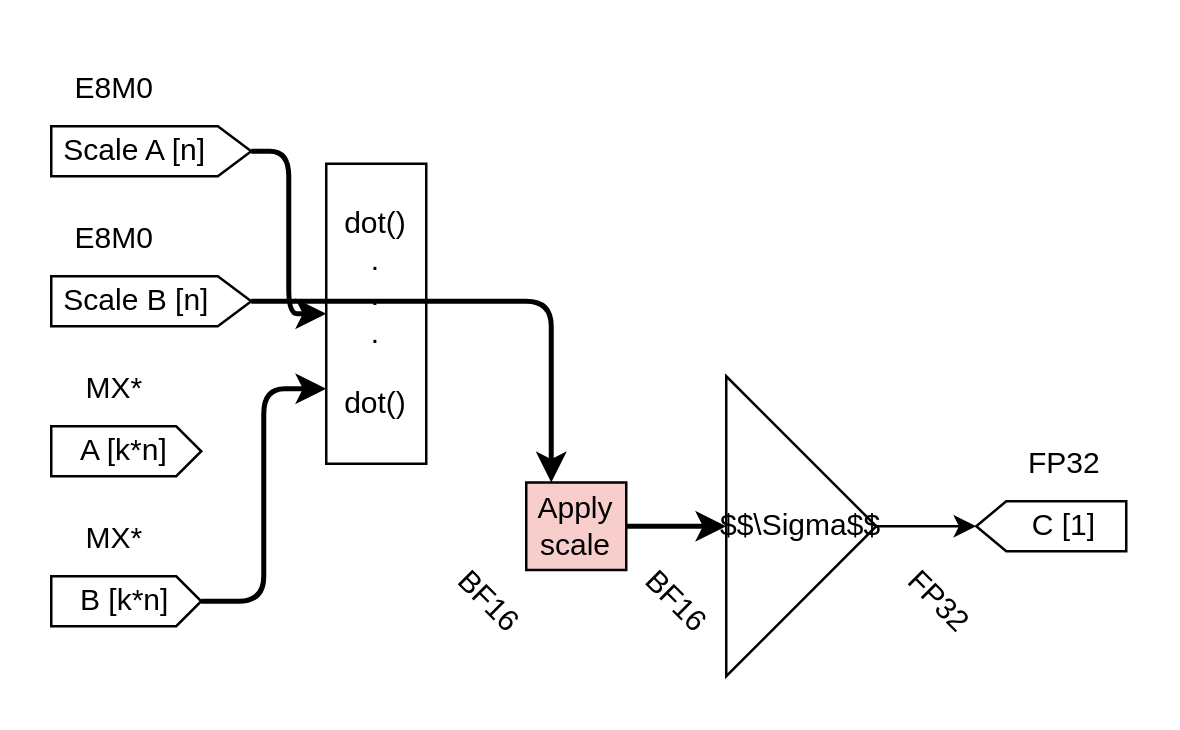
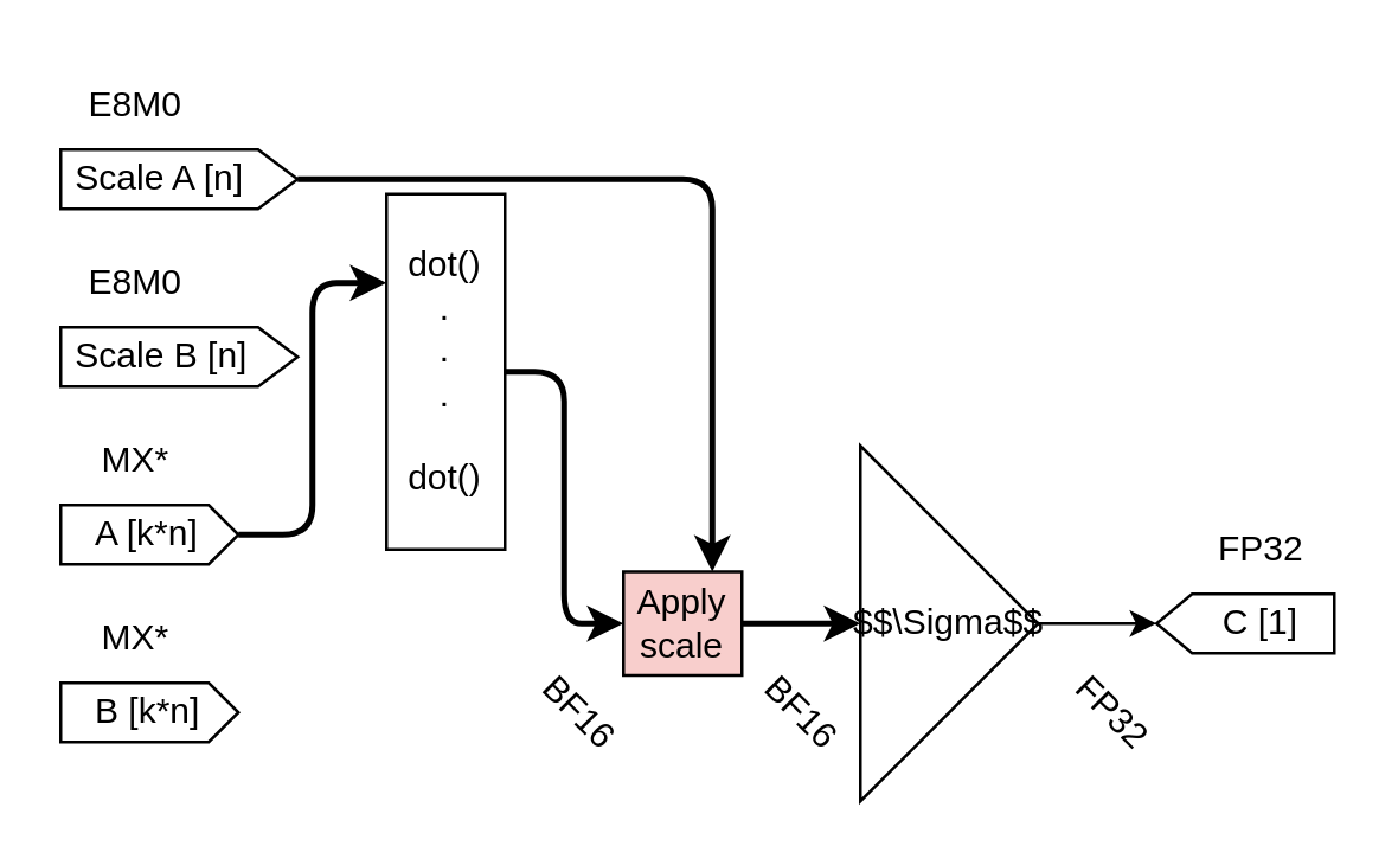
  <mxCell id="0" />
  <mxCell id="1" parent="0" />
+ <mxCell id="2" style="edgeStyle=orthogonalEdgeStyle;html=1;entryX=0;entryY=0.25;entryDx=0;entryDy=0;strokeWidth=2;" parent="1" source="3" target="10" edge="1"><mxGeometry relative="1" as="geometry" /></mxCell>
  <mxCell id="3" value="&amp;nbsp; &amp;nbsp;A [k*n]" style="shape=offPageConnector;whiteSpace=wrap;html=1;rotation=0;direction=north;labelPosition=center;verticalLabelPosition=middle;align=left;verticalAlign=middle;size=0.167;" parent="1" vertex="1"><mxGeometry x="20" y="170" width="60" height="20" as="geometry" /></mxCell>
- <mxCell id="4" style="edgeStyle=orthogonalEdgeStyle;html=1;entryX=0;entryY=0.75;entryDx=0;entryDy=0;strokeWidth=2;" parent="1" source="5" target="10" edge="1"><mxGeometry relative="1" as="geometry" /></mxCell>
  <mxCell id="5" value="&amp;nbsp; &amp;nbsp;B [k*n]" style="shape=offPageConnector;whiteSpace=wrap;html=1;rotation=0;direction=north;labelPosition=center;verticalLabelPosition=middle;align=left;verticalAlign=middle;size=0.167;" parent="1" vertex="1"><mxGeometry x="20" y="230" width="60" height="20" as="geometry" /></mxCell>
  <mxCell id="6" value="MX*" style="text;html=1;align=center;verticalAlign=middle;resizable=0;points=[];autosize=1;strokeColor=none;fillColor=none;" parent="1" vertex="1"><mxGeometry x="20" y="140" width="50" height="30" as="geometry" /></mxCell>
  <mxCell id="7" value="MX*" style="text;html=1;align=center;verticalAlign=middle;resizable=0;points=[];autosize=1;strokeColor=none;fillColor=none;" parent="1" vertex="1"><mxGeometry x="20" y="200" width="50" height="30" as="geometry" /></mxCell>
  <mxCell id="8" value="FP32" style="text;html=1;align=center;verticalAlign=middle;resizable=0;points=[];autosize=1;strokeColor=none;fillColor=none;" parent="1" vertex="1"><mxGeometry x="400" y="170" width="50" height="30" as="geometry" /></mxCell>
+ <mxCell id="9" style="edgeStyle=orthogonalEdgeStyle;html=1;entryX=0;entryY=0.5;entryDx=0;entryDy=0;strokeWidth=2;" parent="1" source="10" target="15" edge="1"><mxGeometry relative="1" as="geometry" /></mxCell>
  <mxCell id="10" value="dot()&lt;br&gt;.&lt;br&gt;.&lt;br&gt;.&lt;br&gt;&lt;br&gt;dot()" style="rounded=0;whiteSpace=wrap;html=1;" parent="1" vertex="1"><mxGeometry x="130" y="65" width="40" height="120" as="geometry" /></mxCell>
  <mxCell id="11" style="edgeStyle=orthogonalEdgeStyle;html=1;entryX=0.5;entryY=1;entryDx=0;entryDy=0;" parent="1" source="12" target="13" edge="1"><mxGeometry relative="1" as="geometry" /></mxCell>
  <mxCell id="12" value="$$\Sigma$$" style="triangle;whiteSpace=wrap;html=1;" parent="1" vertex="1"><mxGeometry x="290" y="150" width="60" height="120" as="geometry" /></mxCell>
  <mxCell id="13" value="C [1]&amp;nbsp; &amp;nbsp;" style="shape=offPageConnector;whiteSpace=wrap;html=1;rotation=0;direction=south;labelPosition=center;verticalLabelPosition=middle;align=right;verticalAlign=middle;size=0.2;" parent="1" vertex="1"><mxGeometry x="390" y="200" width="60" height="20" as="geometry" /></mxCell>
  <mxCell id="14" style="edgeStyle=orthogonalEdgeStyle;html=1;entryX=0;entryY=0.5;entryDx=0;entryDy=0;strokeWidth=2;" parent="1" source="15" target="12" edge="1"><mxGeometry relative="1" as="geometry" /></mxCell>
  <mxCell id="15" value="Apply scale" style="rounded=0;whiteSpace=wrap;html=1;fillColor=#f8cecc;" parent="1" vertex="1"><mxGeometry x="210" y="192.5" width="40" height="35" as="geometry" /></mxCell>
- <mxCell id="16" style="edgeStyle=orthogonalEdgeStyle;html=1;strokeWidth=2;" parent="1" source="17" target="10" edge="1"><mxGeometry relative="1" as="geometry" /></mxCell>
+ <mxCell id="16" style="edgeStyle=orthogonalEdgeStyle;html=1;entryX=0.75;entryY=0;entryDx=0;entryDy=0;strokeWidth=2;" parent="1" source="17" target="15" edge="1"><mxGeometry relative="1" as="geometry" /></mxCell>
  <mxCell id="17" value="&amp;nbsp;Scale A [n]" style="shape=offPageConnector;whiteSpace=wrap;html=1;rotation=0;direction=north;labelPosition=center;verticalLabelPosition=middle;align=left;verticalAlign=middle;size=0.167;" parent="1" vertex="1"><mxGeometry x="20" y="50" width="80" height="20" as="geometry" /></mxCell>
- <mxCell id="18" style="edgeStyle=orthogonalEdgeStyle;html=1;entryX=0.25;entryY=0;entryDx=0;entryDy=0;strokeWidth=2;" parent="1" source="19" target="15" edge="1"><mxGeometry relative="1" as="geometry" /></mxCell>
  <mxCell id="19" value="&amp;nbsp;Scale B [n]" style="shape=offPageConnector;whiteSpace=wrap;html=1;rotation=0;direction=north;labelPosition=center;verticalLabelPosition=middle;align=left;verticalAlign=middle;size=0.167;" parent="1" vertex="1"><mxGeometry x="20" y="110" width="80" height="20" as="geometry" /></mxCell>
  <mxCell id="20" value="E8M0" style="text;html=1;align=center;verticalAlign=middle;resizable=0;points=[];autosize=1;strokeColor=none;fillColor=none;" parent="1" vertex="1"><mxGeometry x="20" y="20" width="50" height="30" as="geometry" /></mxCell>
  <mxCell id="21" value="E8M0" style="text;html=1;align=center;verticalAlign=middle;resizable=0;points=[];autosize=1;strokeColor=none;fillColor=none;" parent="1" vertex="1"><mxGeometry x="20" y="80" width="50" height="30" as="geometry" /></mxCell>
  <mxCell id="22" value="BF16" style="text;html=1;align=center;verticalAlign=middle;resizable=0;points=[];autosize=1;strokeColor=none;fillColor=none;rotation=45;" parent="1" vertex="1"><mxGeometry x="170" y="225" width="50" height="30" as="geometry" /></mxCell>
  <mxCell id="23" value="FP32" style="text;html=1;align=center;verticalAlign=middle;resizable=0;points=[];autosize=1;strokeColor=none;fillColor=none;rotation=45;" parent="1" vertex="1"><mxGeometry x="350" y="225" width="50" height="30" as="geometry" /></mxCell>
  <mxCell id="24" value="BF16" style="text;html=1;align=center;verticalAlign=middle;resizable=0;points=[];autosize=1;strokeColor=none;fillColor=none;rotation=45;" parent="1" vertex="1"><mxGeometry x="245" y="225" width="50" height="30" as="geometry" /></mxCell>
